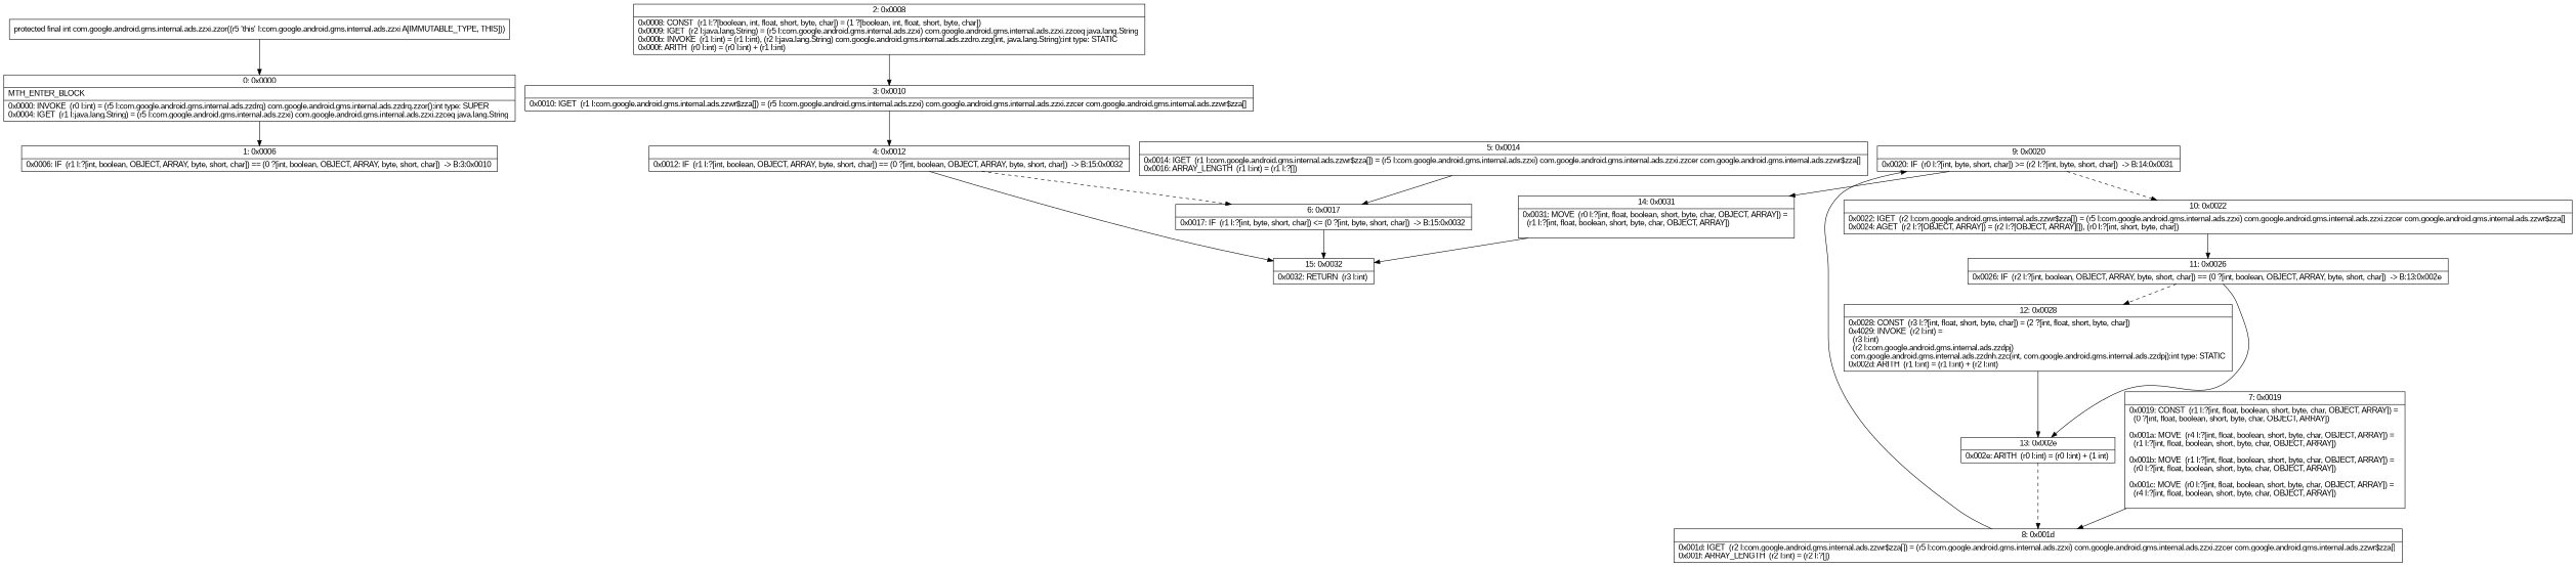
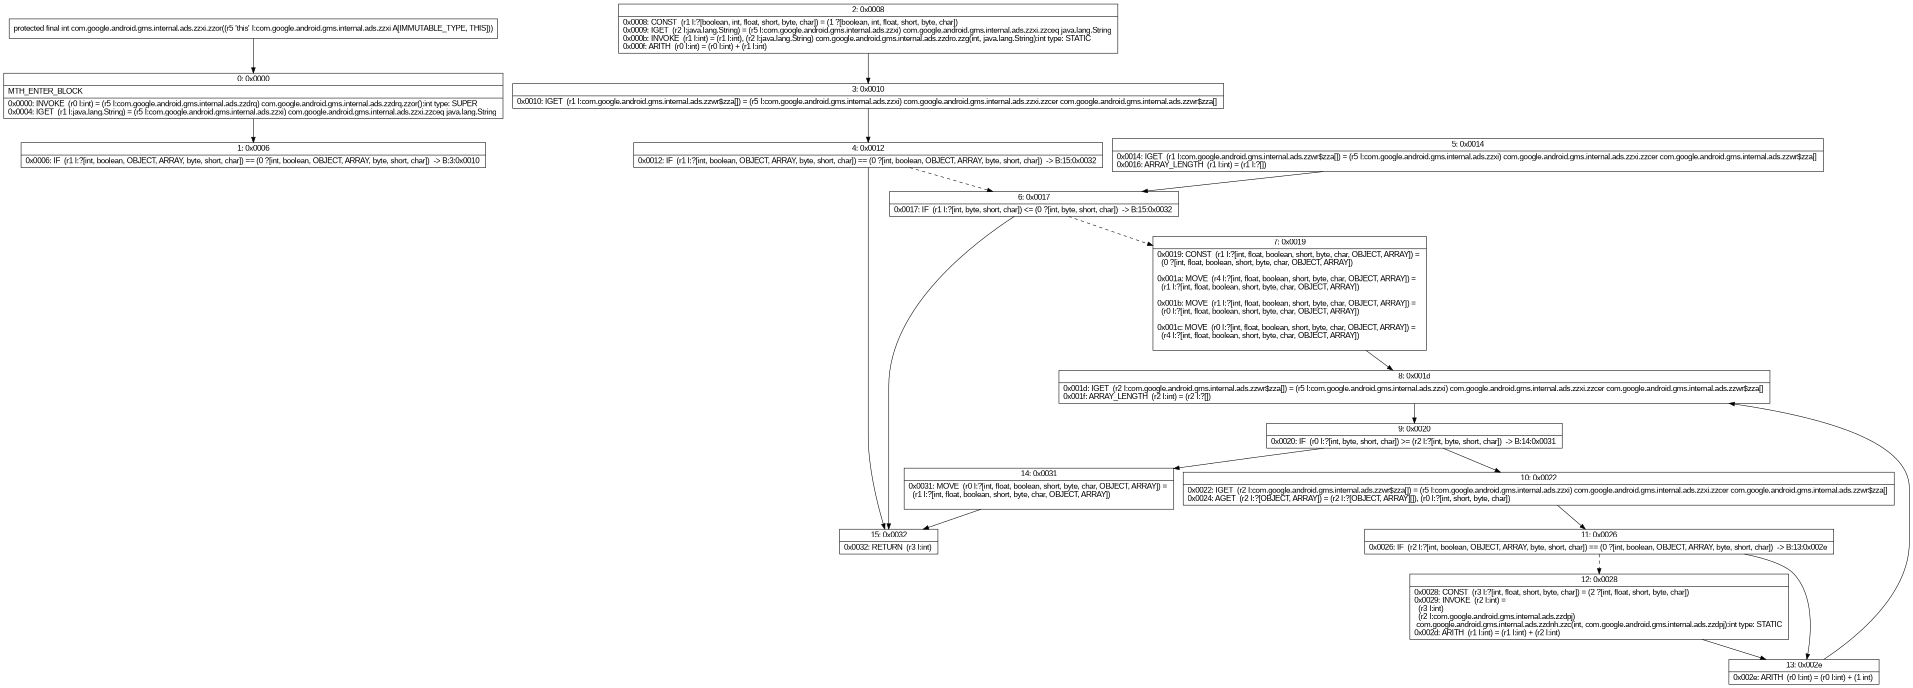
  digraph {
    fontname="Liberation Sans"
    node [fontname="Liberation Sans" shape=record]
    edge [fontname="Liberation Sans"]
    n1 [label="{0\:\ 0x0000|MTH_ENTER_BLOCK\l|0x0000: INVOKE  (r0 I:int) = (r5 I:com.google.android.gms.internal.ads.zzdrq) com.google.android.gms.internal.ads.zzdrq.zzor():int type: SUPER \l0x0004: IGET  (r1 I:java.lang.String) = (r5 I:com.google.android.gms.internal.ads.zzxi) com.google.android.gms.internal.ads.zzxi.zzceq java.lang.String \l}"]
    n2 [label="{1\:\ 0x0006|0x0006: IF  (r1 I:?[int, boolean, OBJECT, ARRAY, byte, short, char]) == (0 ?[int, boolean, OBJECT, ARRAY, byte, short, char])  \-\> B:3:0x0010 \l}"]
    n3 [label="{2\:\ 0x0008|0x0008: CONST  (r1 I:?[boolean, int, float, short, byte, char]) = (1 ?[boolean, int, float, short, byte, char]) \l0x0009: IGET  (r2 I:java.lang.String) = (r5 I:com.google.android.gms.internal.ads.zzxi) com.google.android.gms.internal.ads.zzxi.zzceq java.lang.String \l0x000b: INVOKE  (r1 I:int) = (r1 I:int), (r2 I:java.lang.String) com.google.android.gms.internal.ads.zzdro.zzg(int, java.lang.String):int type: STATIC \l0x000f: ARITH  (r0 I:int) = (r0 I:int) + (r1 I:int) \l}"]
    n4 [label="{3\:\ 0x0010|0x0010: IGET  (r1 I:com.google.android.gms.internal.ads.zzwr$zza[]) = (r5 I:com.google.android.gms.internal.ads.zzxi) com.google.android.gms.internal.ads.zzxi.zzcer com.google.android.gms.internal.ads.zzwr$zza[] \l}"]
    n5 [label="{4\:\ 0x0012|0x0012: IF  (r1 I:?[int, boolean, OBJECT, ARRAY, byte, short, char]) == (0 ?[int, boolean, OBJECT, ARRAY, byte, short, char])  \-\> B:15:0x0032 \l}"]
    n6 [label="{15\:\ 0x0032|0x0032: RETURN  (r3 I:int) \l}"]
    n7 [label="{6\:\ 0x0017|0x0017: IF  (r1 I:?[int, byte, short, char]) \<= (0 ?[int, byte, short, char])  \-\> B:15:0x0032 \l}"]
    n8 [label="{5\:\ 0x0014|0x0014: IGET  (r1 I:com.google.android.gms.internal.ads.zzwr$zza[]) = (r5 I:com.google.android.gms.internal.ads.zzxi) com.google.android.gms.internal.ads.zzxi.zzcer com.google.android.gms.internal.ads.zzwr$zza[] \l0x0016: ARRAY_LENGTH  (r1 I:int) = (r1 I:?[]) \l}"]
    n9 [label="{7\:\ 0x0019|0x0019: CONST  (r1 I:?[int, float, boolean, short, byte, char, OBJECT, ARRAY]) = \l  (0 ?[int, float, boolean, short, byte, char, OBJECT, ARRAY])\l \l0x001a: MOVE  (r4 I:?[int, float, boolean, short, byte, char, OBJECT, ARRAY]) = \l  (r1 I:?[int, float, boolean, short, byte, char, OBJECT, ARRAY])\l \l0x001b: MOVE  (r1 I:?[int, float, boolean, short, byte, char, OBJECT, ARRAY]) = \l  (r0 I:?[int, float, boolean, short, byte, char, OBJECT, ARRAY])\l \l0x001c: MOVE  (r0 I:?[int, float, boolean, short, byte, char, OBJECT, ARRAY]) = \l  (r4 I:?[int, float, boolean, short, byte, char, OBJECT, ARRAY])\l \l}"]
    n10 [label="{8\:\ 0x001d|0x001d: IGET  (r2 I:com.google.android.gms.internal.ads.zzwr$zza[]) = (r5 I:com.google.android.gms.internal.ads.zzxi) com.google.android.gms.internal.ads.zzxi.zzcer com.google.android.gms.internal.ads.zzwr$zza[] \l0x001f: ARRAY_LENGTH  (r2 I:int) = (r2 I:?[]) \l}"]
    n11 [label="{9\:\ 0x0020|0x0020: IF  (r0 I:?[int, byte, short, char]) \>= (r2 I:?[int, byte, short, char])  \-\> B:14:0x0031 \l}"]
    n12 [label="{10\:\ 0x0022|0x0022: IGET  (r2 I:com.google.android.gms.internal.ads.zzwr$zza[]) = (r5 I:com.google.android.gms.internal.ads.zzxi) com.google.android.gms.internal.ads.zzxi.zzcer com.google.android.gms.internal.ads.zzwr$zza[] \l0x0024: AGET  (r2 I:?[OBJECT, ARRAY]) = (r2 I:?[OBJECT, ARRAY][]), (r0 I:?[int, short, byte, char]) \l}"]
    n13 [label="{14\:\ 0x0031|0x0031: MOVE  (r0 I:?[int, float, boolean, short, byte, char, OBJECT, ARRAY]) = \l  (r1 I:?[int, float, boolean, short, byte, char, OBJECT, ARRAY])\l \l}"]
    n14 [label="{11\:\ 0x0026|0x0026: IF  (r2 I:?[int, boolean, OBJECT, ARRAY, byte, short, char]) == (0 ?[int, boolean, OBJECT, ARRAY, byte, short, char])  \-\> B:13:0x002e \l}"]
-   n15 [label="{12\:\ 0x0028|0x0028: CONST  (r3 I:?[int, float, short, byte, char]) = (2 ?[int, float, short, byte, char]) \l0x4029: INVOKE  (r2 I:int) = \l  (r3 I:int)\l  (r2 I:com.google.android.gms.internal.ads.zzdpj)\l com.google.android.gms.internal.ads.zzdnh.zzc(int, com.google.android.gms.internal.ads.zzdpj):int type: STATIC \l0x002d: ARITH  (r1 I:int) = (r1 I:int) + (r2 I:int) \l}"]
+   n15 [label="{12\:\ 0x0028|0x0028: CONST  (r3 I:?[int, float, short, byte, char]) = (2 ?[int, float, short, byte, char]) \l0x0029: INVOKE  (r2 I:int) = \l  (r3 I:int)\l  (r2 I:com.google.android.gms.internal.ads.zzdpj)\l com.google.android.gms.internal.ads.zzdnh.zzc(int, com.google.android.gms.internal.ads.zzdpj):int type: STATIC \l0x002d: ARITH  (r1 I:int) = (r1 I:int) + (r2 I:int) \l}"]
    n16 [label="{13\:\ 0x002e|0x002e: ARITH  (r0 I:int) = (r0 I:int) + (1 int) \l}"]
    n17 [label="{protected final int com.google.android.gms.internal.ads.zzxi.zzor((r5 'this' I:com.google.android.gms.internal.ads.zzxi A[IMMUTABLE_TYPE, THIS])) }"]
    n1 -> n2
    n3 -> n4
    n4 -> n5
    n5 -> n6
    n5 -> n7 [style=dashed]
    n7 -> n6
+   n7 -> n9 [style=dashed]
    n8 -> n7
    n9 -> n10
    n10 -> n11
-   n11 -> n12 [style=dashed]
+   n11 -> n12 [style=solid]
    n11 -> n13
    n12 -> n14
    n13 -> n6
    n14 -> n15 [style=dashed]
    n14 -> n16
    n15 -> n16
-   n16 -> n10 [style=dashed]
+   n16 -> n10
    n17 -> n1
  }
